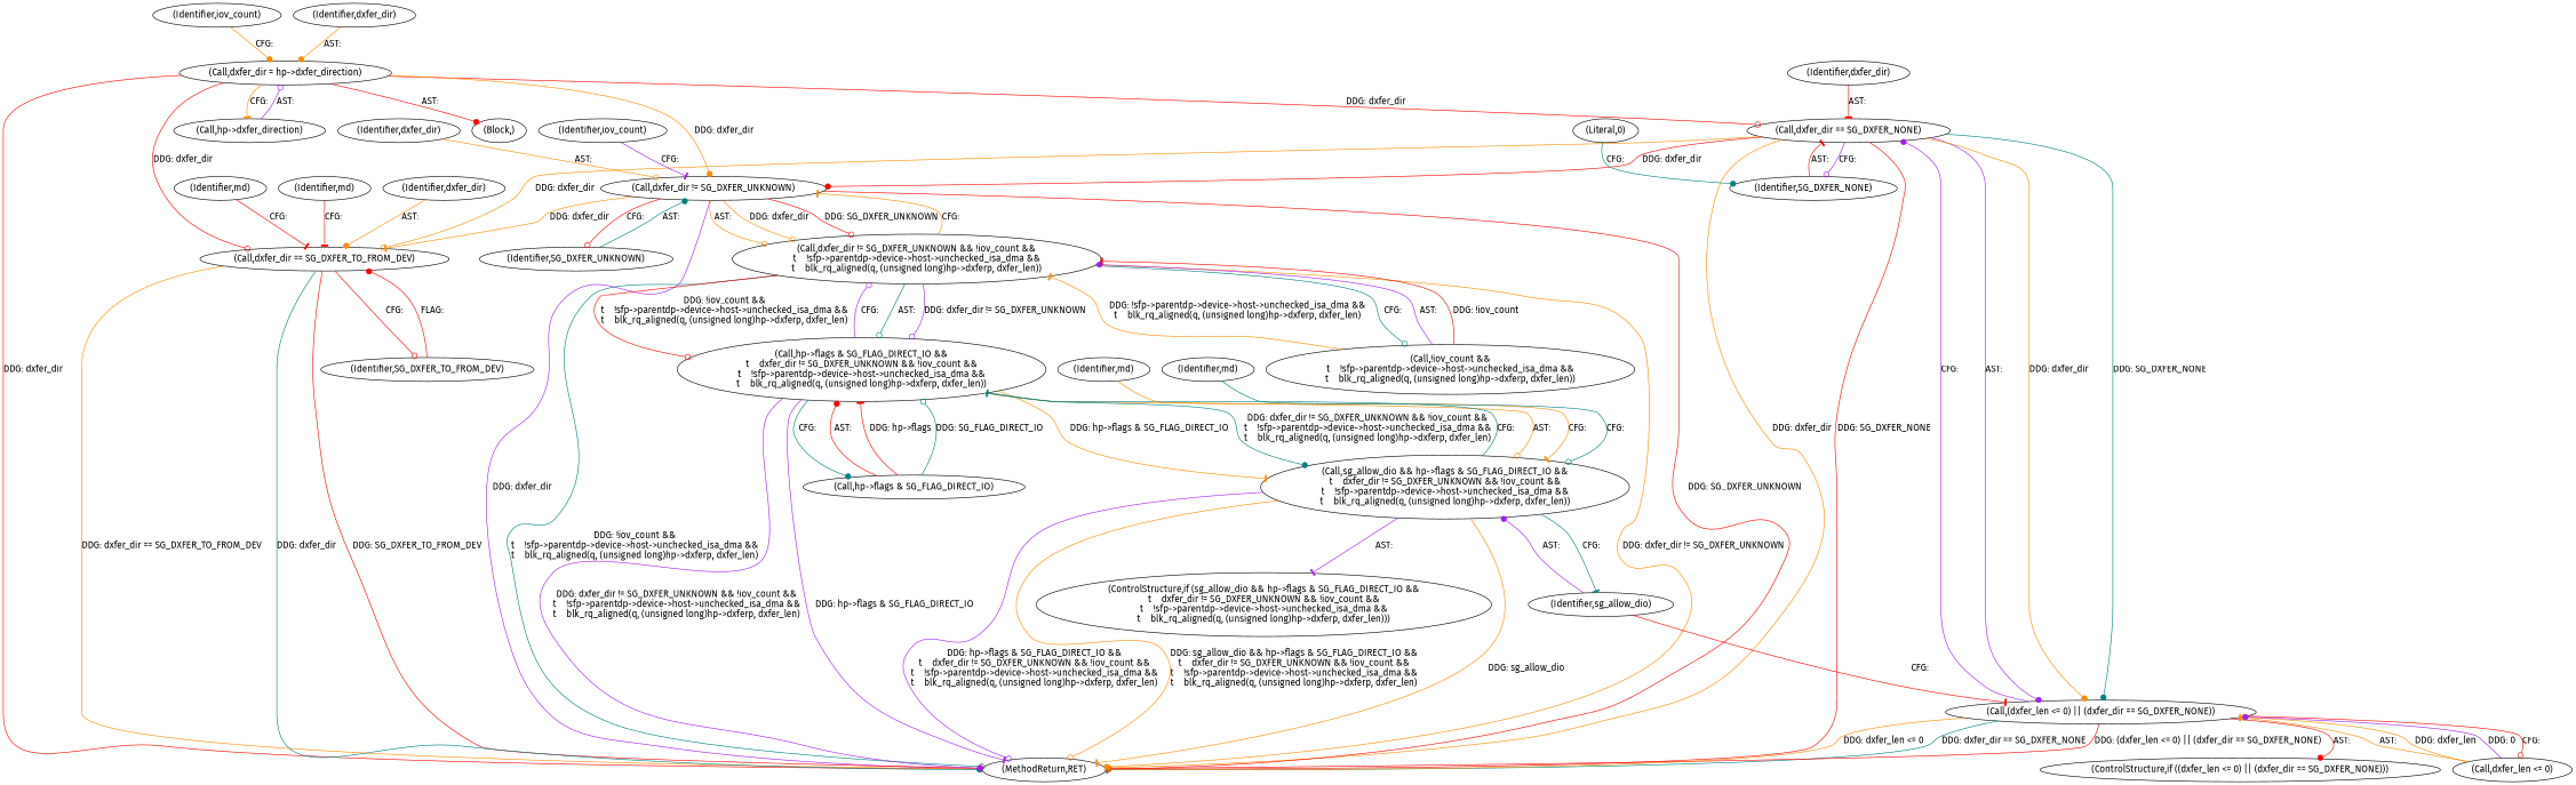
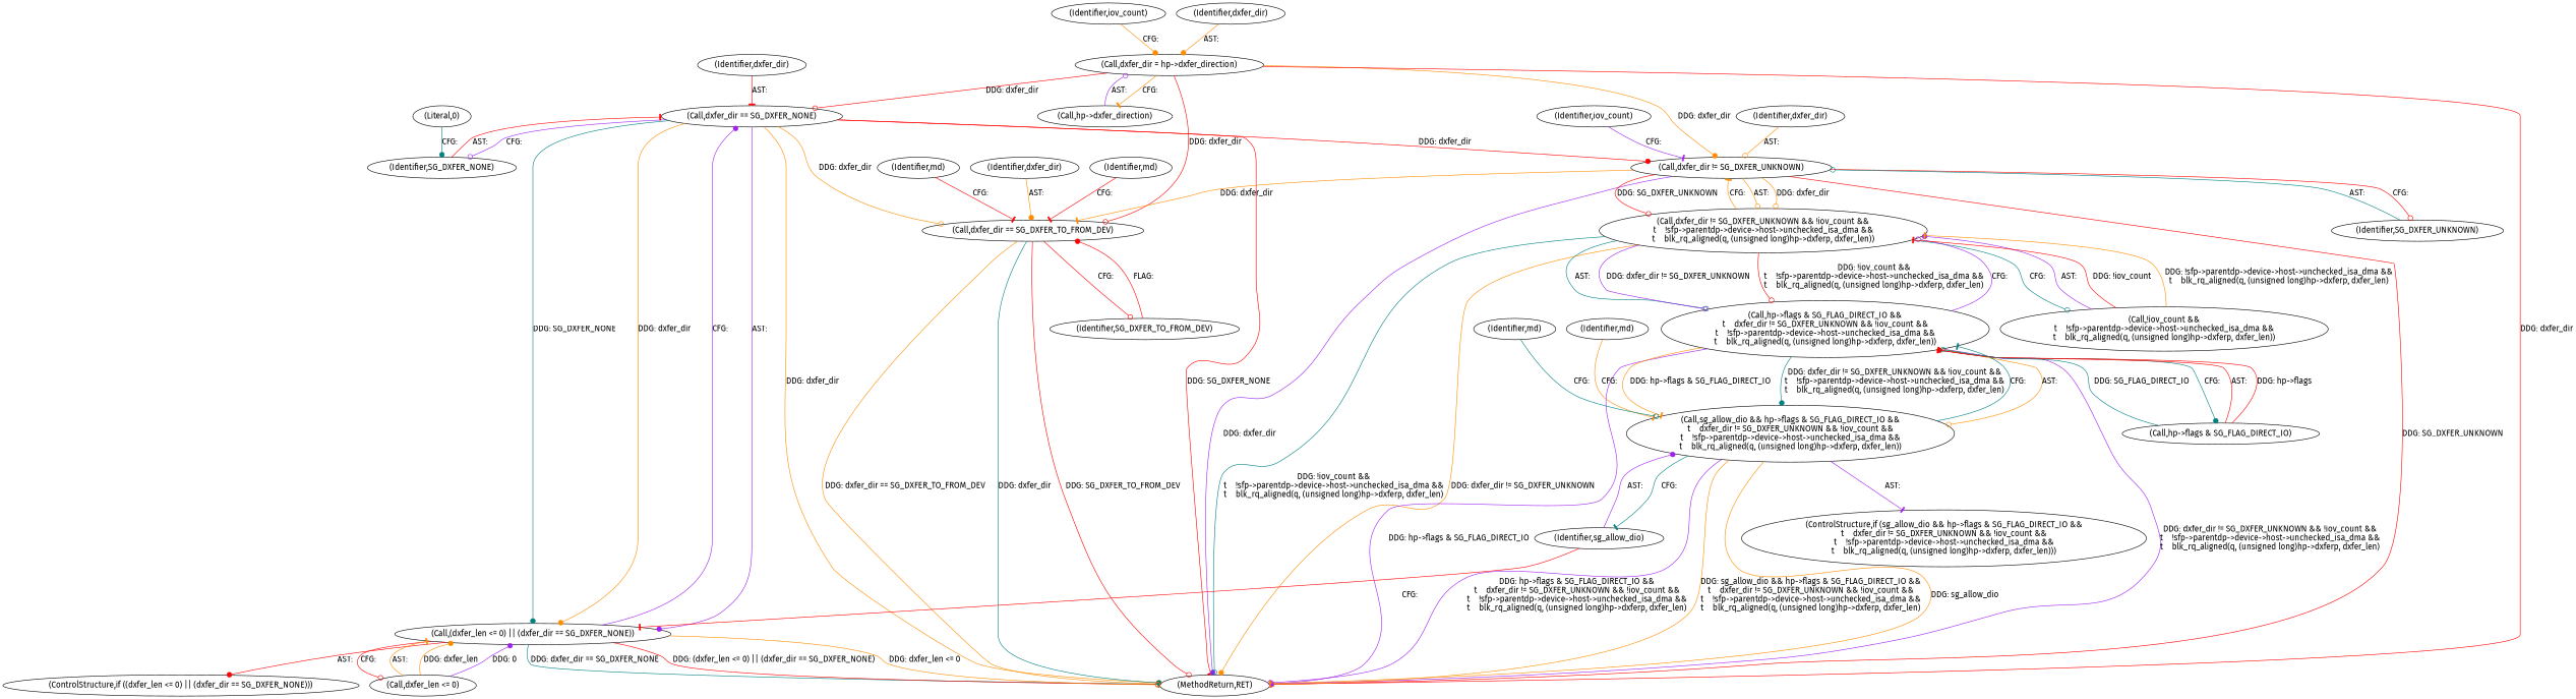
  digraph {
    fontname="Fira Sans"
    node [fontname="Fira Sans"]
    edge [arrowhead=odot color=red fontname="Fira Sans"]
    n1 [label="(Call,dxfer_dir = hp->dxfer_direction)"]
    n2 [label="(Call,dxfer_dir == SG_DXFER_NONE)"]
    n3 [label="(Call,dxfer_dir != SG_DXFER_UNKNOWN)"]
    n4 [label="(Call,dxfer_dir == SG_DXFER_TO_FROM_DEV)"]
    n5 [label="(Call,hp->dxfer_direction)"]
-   n6 [label="(Block,)"]
    n7 [label="(MethodReturn,RET)"]
    n8 [label="(Call,(dxfer_len <= 0) || (dxfer_dir == SG_DXFER_NONE))"]
    n9 [label="(Identifier,SG_DXFER_NONE)"]
    n10 [label="(Call,dxfer_dir != SG_DXFER_UNKNOWN && !iov_count &&\n\t    !sfp->parentdp->device->host->unchecked_isa_dma &&\n\t    blk_rq_aligned(q, (unsigned long)hp->dxferp, dxfer_len))"]
    n11 [label="(Identifier,SG_DXFER_UNKNOWN)"]
    n12 [label="(Identifier,SG_DXFER_TO_FROM_DEV)"]
    n13 [label="(ControlStructure,if ((dxfer_len <= 0) || (dxfer_dir == SG_DXFER_NONE)))"]
    n14 [label="(Call,dxfer_len <= 0)"]
    n15 [label="(Call,hp->flags & SG_FLAG_DIRECT_IO &&\n\t    dxfer_dir != SG_DXFER_UNKNOWN && !iov_count &&\n\t    !sfp->parentdp->device->host->unchecked_isa_dma &&\n\t    blk_rq_aligned(q, (unsigned long)hp->dxferp, dxfer_len))"]
    n16 [label="(Call,!iov_count &&\n\t    !sfp->parentdp->device->host->unchecked_isa_dma &&\n\t    blk_rq_aligned(q, (unsigned long)hp->dxferp, dxfer_len))"]
    n17 [label="(Call,sg_allow_dio && hp->flags & SG_FLAG_DIRECT_IO &&\n\t    dxfer_dir != SG_DXFER_UNKNOWN && !iov_count &&\n\t    !sfp->parentdp->device->host->unchecked_isa_dma &&\n\t    blk_rq_aligned(q, (unsigned long)hp->dxferp, dxfer_len))"]
    n18 [label="(Call,hp->flags & SG_FLAG_DIRECT_IO)"]
    n19 [label="(Identifier,sg_allow_dio)"]
    n20 [label="(ControlStructure,if (sg_allow_dio && hp->flags & SG_FLAG_DIRECT_IO &&\n\t    dxfer_dir != SG_DXFER_UNKNOWN && !iov_count &&\n\t    !sfp->parentdp->device->host->unchecked_isa_dma &&\n\t    blk_rq_aligned(q, (unsigned long)hp->dxferp, dxfer_len)))"]
    n21 [label="(Identifier,dxfer_dir)"]
    n22 [label="(Identifier,dxfer_dir)"]
    n23 [label="(Identifier,md)"]
    n24 [label="(Identifier,md)"]
    n25 [label="(Identifier,iov_count)"]
    n26 [label="(Identifier,md)"]
    n27 [label="(Identifier,iov_count)"]
    n28 [label="(Literal,0)"]
    n29 [label="(Identifier,dxfer_dir)"]
    n30 [label="(Identifier,dxfer_dir)"]
    n31 [label="(Identifier,md)"]
    n1 -> n2 [label="DDG: dxfer_dir"]
    n1 -> n3 [arrowhead=dot color=darkorange label="DDG: dxfer_dir"]
    n1 -> n4 [label="DDG: dxfer_dir"]
    n1 -> n5 [arrowhead=tee color=darkorange label="CFG: "]
-   n1 -> n6 [arrowhead=dot label="AST: "]
    n1 -> n7 [arrowhead=tee label="DDG: dxfer_dir"]
    n2 -> n3 [arrowhead=dot label="DDG: dxfer_dir"]
    n2 -> n4 [color=darkorange label="DDG: dxfer_dir"]
    n2 -> n7 [arrowhead=tee label="DDG: SG_DXFER_NONE"]
    n2 -> n7 [arrowhead=dot color=darkorange label="DDG: dxfer_dir"]
    n2 -> n8 [arrowhead=dot color=purple label="AST: "]
    n2 -> n8 [arrowhead=dot color=darkorange label="DDG: dxfer_dir"]
    n2 -> n8 [arrowhead=dot color=teal label="DDG: SG_DXFER_NONE"]
    n2 -> n9 [color=purple label="CFG: "]
    n3 -> n4 [arrowhead=tee color=darkorange label="DDG: dxfer_dir"]
    n3 -> n7 [arrowhead=dot color=purple label="DDG: dxfer_dir"]
    n3 -> n7 [label="DDG: SG_DXFER_UNKNOWN"]
    n3 -> n10 [color=darkorange label="AST: "]
    n3 -> n10 [color=darkorange label="DDG: dxfer_dir"]
    n3 -> n10 [label="DDG: SG_DXFER_UNKNOWN"]
    n3 -> n11 [label="CFG: "]
    n4 -> n7 [label="DDG: SG_DXFER_TO_FROM_DEV"]
    n4 -> n7 [arrowhead=tee color=darkorange label="DDG: dxfer_dir == SG_DXFER_TO_FROM_DEV"]
    n4 -> n7 [arrowhead=dot color=teal label="DDG: dxfer_dir"]
    n4 -> n12 [label="CFG: "]
    n5 -> n1 [color=purple label="AST: "]
    n8 -> n2 [arrowhead=dot color=purple label="CFG: "]
    n8 -> n7 [arrowhead=tee color=teal label="DDG: dxfer_dir == SG_DXFER_NONE"]
    n8 -> n7 [label="DDG: (dxfer_len <= 0) || (dxfer_dir == SG_DXFER_NONE)"]
    n8 -> n7 [color=darkorange label="DDG: dxfer_len <= 0"]
    n8 -> n13 [arrowhead=dot label="AST: "]
    n8 -> n14 [label="CFG: "]
    n9 -> n2 [arrowhead=tee label="AST: "]
    n10 -> n3 [arrowhead=tee color=darkorange label="CFG: "]
    n10 -> n7 [color=teal label="DDG: !iov_count &&\n\t    !sfp->parentdp->device->host->unchecked_isa_dma &&\n\t    blk_rq_aligned(q, (unsigned long)hp->dxferp, dxfer_len)"]
    n10 -> n7 [arrowhead=dot color=darkorange label="DDG: dxfer_dir != SG_DXFER_UNKNOWN"]
    n10 -> n15 [color=teal label="AST: "]
    n10 -> n15 [color=purple label="DDG: dxfer_dir != SG_DXFER_UNKNOWN"]
    n10 -> n15 [label="DDG: !iov_count &&\n\t    !sfp->parentdp->device->host->unchecked_isa_dma &&\n\t    blk_rq_aligned(q, (unsigned long)hp->dxferp, dxfer_len)"]
    n10 -> n16 [color=teal label="CFG: "]
-   n11 -> n3 [arrowhead=dot color=teal label="AST: "]
+   n11 -> n3 [color=teal label="AST: "]
    n12 -> n4 [arrowhead=dot label="FLAG: "]
    n14 -> n8 [arrowhead=tee color=darkorange label="AST: "]
    n14 -> n8 [arrowhead=dot color=darkorange label="DDG: dxfer_len"]
    n14 -> n8 [arrowhead=dot color=purple label="DDG: 0"]
    n15 -> n7 [arrowhead=dot color=purple label="DDG: dxfer_dir != SG_DXFER_UNKNOWN && !iov_count &&\n\t    !sfp->parentdp->device->host->unchecked_isa_dma &&\n\t    blk_rq_aligned(q, (unsigned long)hp->dxferp, dxfer_len)"]
    n15 -> n7 [arrowhead=tee color=purple label="DDG: hp->flags & SG_FLAG_DIRECT_IO"]
    n15 -> n10 [color=purple label="CFG: "]
    n15 -> n17 [color=darkorange label="AST: "]
    n15 -> n17 [arrowhead=tee color=darkorange label="DDG: hp->flags & SG_FLAG_DIRECT_IO"]
    n15 -> n17 [arrowhead=dot color=teal label="DDG: dxfer_dir != SG_DXFER_UNKNOWN && !iov_count &&\n\t    !sfp->parentdp->device->host->unchecked_isa_dma &&\n\t    blk_rq_aligned(q, (unsigned long)hp->dxferp, dxfer_len)"]
    n15 -> n18 [arrowhead=dot color=teal label="CFG: "]
    n16 -> n10 [arrowhead=dot color=purple label="AST: "]
    n16 -> n10 [arrowhead=tee label="DDG: !iov_count"]
    n16 -> n10 [arrowhead=tee color=darkorange label="DDG: !sfp->parentdp->device->host->unchecked_isa_dma &&\n\t    blk_rq_aligned(q, (unsigned long)hp->dxferp, dxfer_len)"]
    n17 -> n7 [color=darkorange label="DDG: sg_allow_dio && hp->flags & SG_FLAG_DIRECT_IO &&\n\t    dxfer_dir != SG_DXFER_UNKNOWN && !iov_count &&\n\t    !sfp->parentdp->device->host->unchecked_isa_dma &&\n\t    blk_rq_aligned(q, (unsigned long)hp->dxferp, dxfer_len)"]
    n17 -> n7 [arrowhead=tee color=darkorange label="DDG: sg_allow_dio"]
    n17 -> n7 [color=purple label="DDG: hp->flags & SG_FLAG_DIRECT_IO &&\n\t    dxfer_dir != SG_DXFER_UNKNOWN && !iov_count &&\n\t    !sfp->parentdp->device->host->unchecked_isa_dma &&\n\t    blk_rq_aligned(q, (unsigned long)hp->dxferp, dxfer_len)"]
    n17 -> n15 [arrowhead=tee color=teal label="CFG: "]
    n17 -> n19 [arrowhead=tee color=teal label="CFG: "]
    n17 -> n20 [arrowhead=tee color=purple label="AST: "]
    n18 -> n15 [arrowhead=dot label="AST: "]
    n18 -> n15 [arrowhead=tee label="DDG: hp->flags"]
    n18 -> n15 [color=teal label="DDG: SG_FLAG_DIRECT_IO"]
    n19 -> n8 [arrowhead=tee label="CFG: "]
    n19 -> n17 [arrowhead=dot color=purple label="AST: "]
    n21 -> n2 [arrowhead=tee label="AST: "]
    n22 -> n3 [color=darkorange label="AST: "]
    n23 -> n17 [arrowhead=tee color=darkorange label="CFG: "]
    n24 -> n4 [arrowhead=tee label="CFG: "]
    n25 -> n1 [arrowhead=dot color=darkorange label="CFG: "]
    n26 -> n17 [color=teal label="CFG: "]
    n27 -> n3 [arrowhead=tee color=purple label="CFG: "]
    n28 -> n9 [arrowhead=dot color=teal label="CFG: "]
    n29 -> n4 [arrowhead=dot color=darkorange label="AST: "]
    n30 -> n1 [arrowhead=dot color=darkorange label="AST: "]
    n31 -> n4 [arrowhead=tee label="CFG: "]
  }
